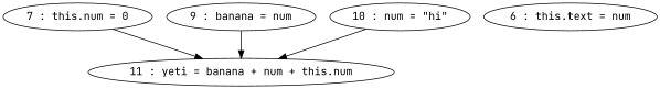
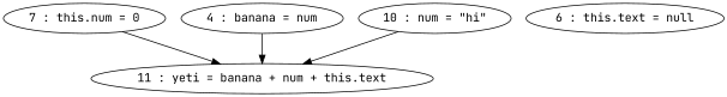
  digraph {
    fontname="JetBrains Mono"
    node [fontname="JetBrains Mono"]
    edge [fontname="JetBrains Mono"]
    n1 [label="7 : this.num = 0"]
-   "11 : yeti = banana + num + this.num"
-   "6 : this.text = null" [label="6 : this.text = num"]
-   "9 : banana = num"
+   "11 : yeti = banana + num + this.num" [label="11 : yeti = banana + num + this.text"]
+   "6 : this.text = null"
+   "9 : banana = num" [label="4 : banana = num"]
    "10 : num = \"hi\""
    n1 -> "11 : yeti = banana + num + this.num"
    "9 : banana = num" -> "11 : yeti = banana + num + this.num"
    "10 : num = \"hi\"" -> "11 : yeti = banana + num + this.num"
  }
